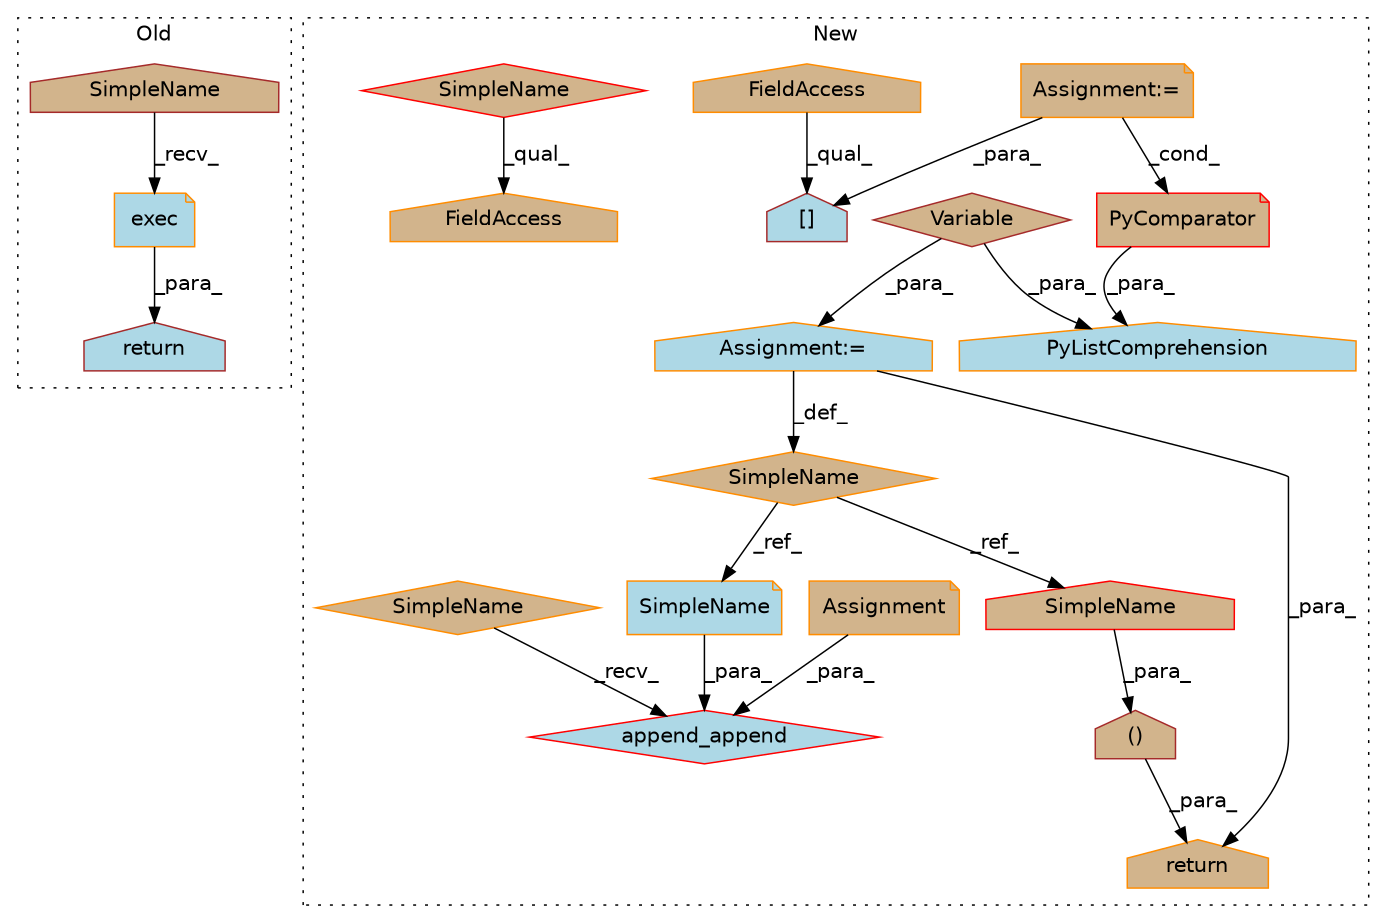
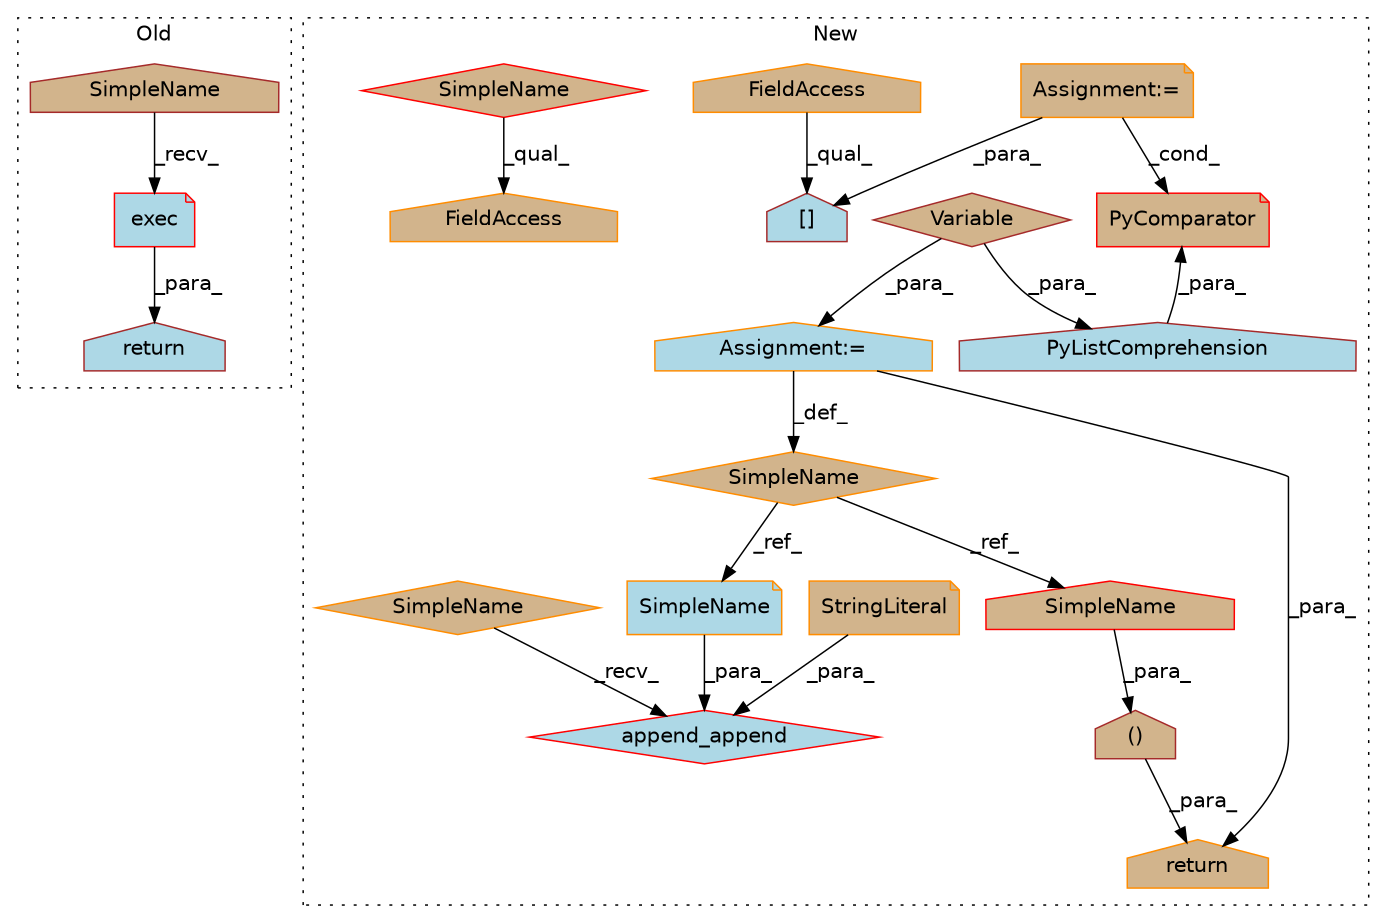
  digraph {
    fontname="DejaVu Sans"
    node [a=42 color=darkorange fillcolor=tan fontname="DejaVu Sans" l=1 s=723 shape=house style=filled]
    edge [fontname="DejaVu Sans"]
-   n1 [a=32 fillcolor=lightblue l=6 label=exec s=564 shape=note]
+   n1 [a=32 color=red fillcolor=lightblue l=6 label=exec s=564 shape=note]
    n2 [a=41 color=brown fillcolor=lightblue l=7 label=return s=552]
    n3 [color=brown l=4 label=SimpleName s=559]
    n4 [a=113 color=red l=28 label=PyComparator shape=note]
    n5 [a=7 l=28 label="Assignment:=" shape=note]
-   n6 [a=109 fillcolor=lightblue l=132 label=PyListComprehension s=627]
+   n6 [a=109 color=brown fillcolor=lightblue l=132 label=PyListComprehension s=627]
    n7 [a=106 color=brown l=25 label="()" s=865]
    n8 [a=2 color=brown fillcolor=lightblue l="13,1" label="[]" s="649,663"]
    n9 [a=32 color=brown l="9,1" label=Variable s="761,785" shape=diamond]
    n10 [a=32 color=red fillcolor=lightblue l="14,1" label=append_append s="827,846" shape=diamond]
    n11 [label=SimpleName s=759 shape=diamond]
-   n12 [a=45 l=3 label=Assignment s=841 shape=note]
+   n12 [a=45 l=3 label=StringLiteral s=841 shape=note]
    n13 [a=22 l=15 label=FieldAccess s=628]
    n14 [a=22 l=12 label=FieldAccess s=649]
    n15 [a=7 fillcolor=lightblue label="Assignment:=" s=760]
    n16 [a=41 l=12 label=return s=853]
    n17 [fillcolor=lightblue label=SimpleName s=845 shape=note]
    n18 [color=red label=SimpleName s=889]
    n19 [color=red l=4 label=SimpleName s=628 shape=diamond]
    n20 [l=4 label=SimpleName s=822 shape=diamond]
    subgraph cluster_1 {
      label=Old
      style=dotted
      n1
      n2
      n3
    }
    subgraph cluster_2 {
      label=New
      style=dotted
      n4
      n5
      n6
      n7
      n8
      n9
      n10
      n11
      n12
      n13
      n14
      n15
      n16
      n17
      n18
      n19
      n20
    }
    n1 -> n2 [label=_para_]
    n3 -> n1 [label=_recv_]
-   n4 -> n6 [label=_para_]
+   n6 -> n4 [label=_para_]
    n5 -> n4 [label=_cond_]
    n5 -> n8 [label=_para_]
    n7 -> n16 [label=_para_]
    n9 -> n6 [label=_para_]
    n9 -> n15 [label=_para_]
    n11 -> n17 [label=_ref_]
    n11 -> n18 [label=_ref_]
    n12 -> n10 [label=_para_]
    n14 -> n8 [label=_qual_]
    n15 -> n11 [label=_def_]
    n15 -> n16 [label=_para_]
    n17 -> n10 [label=_para_]
    n18 -> n7 [label=_para_]
    n19 -> n13 [label=_qual_]
    n20 -> n10 [label=_recv_]
  }
